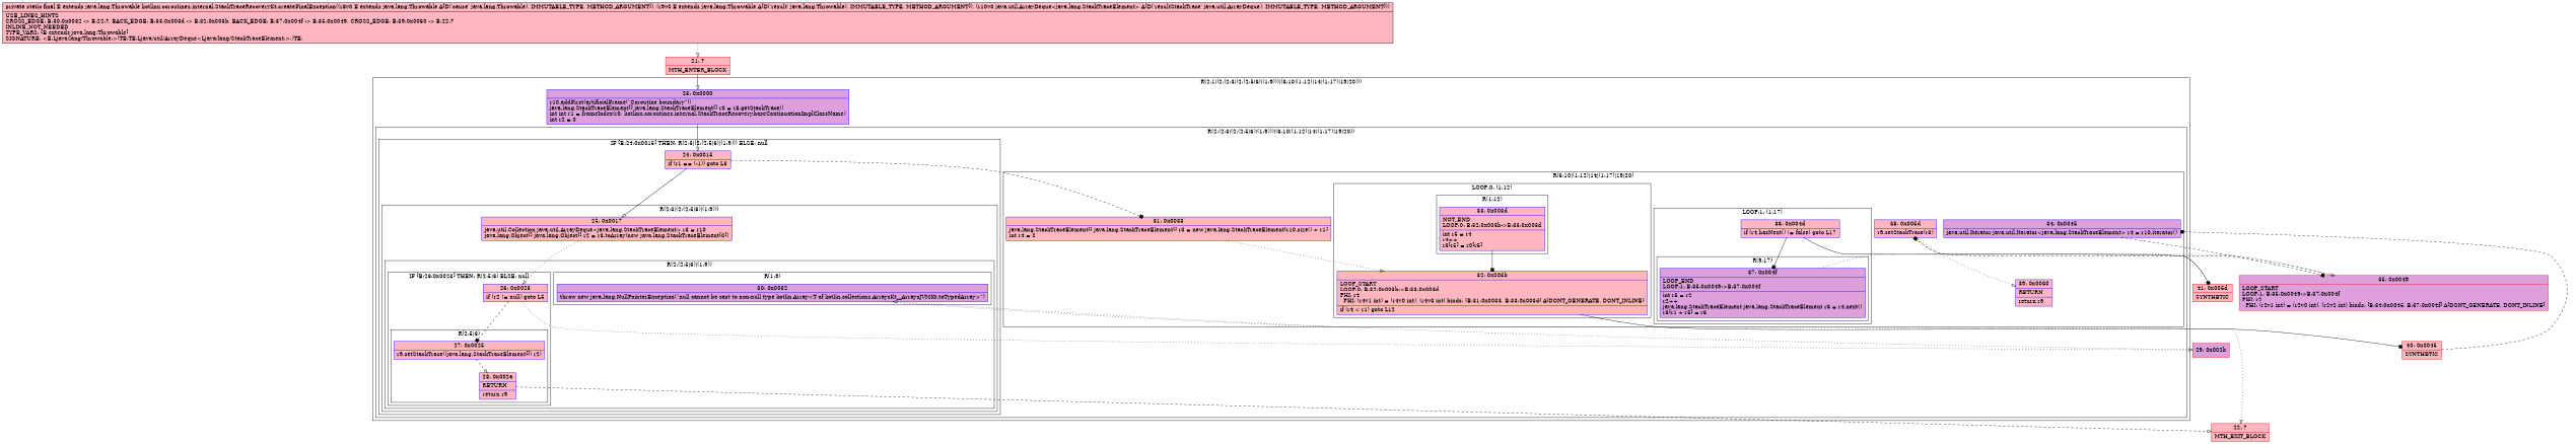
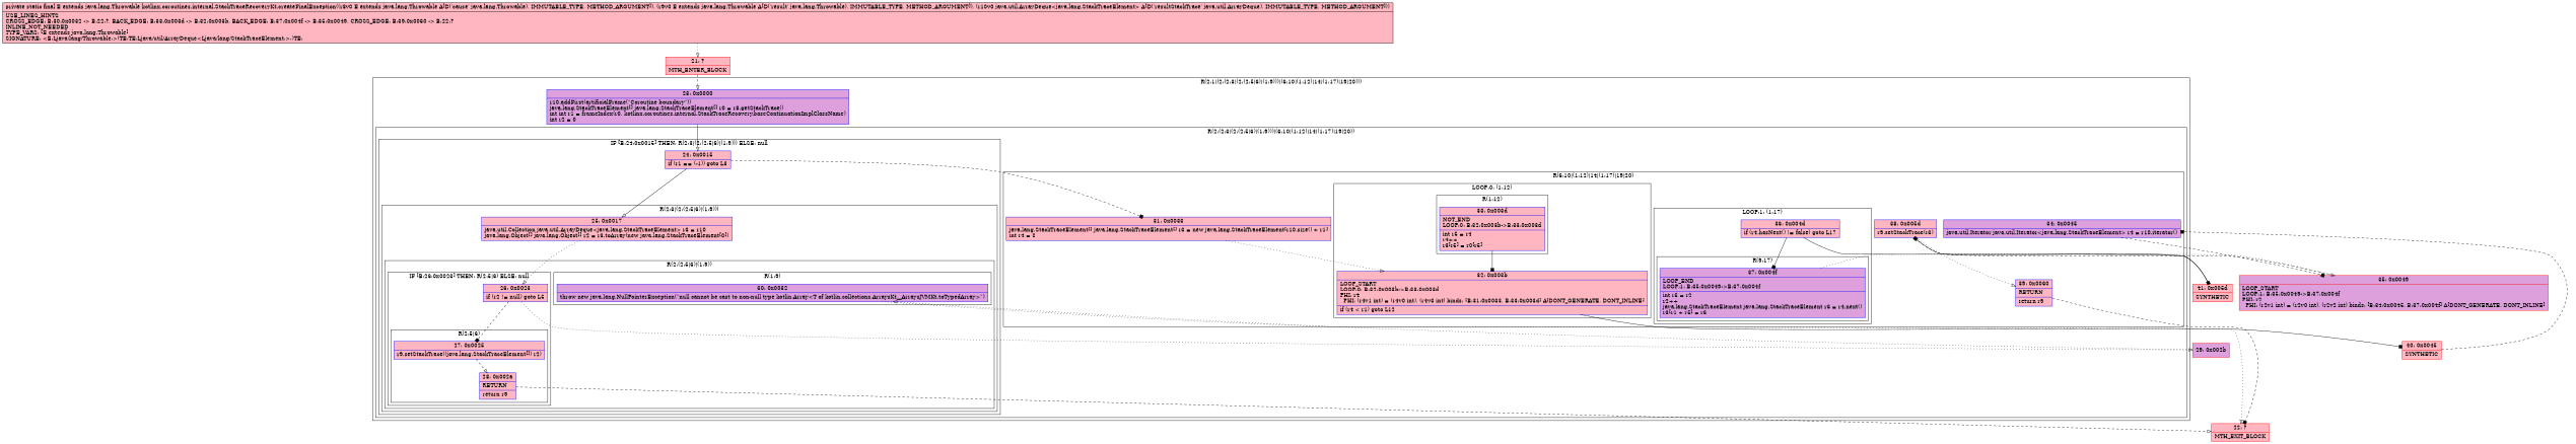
  digraph {
    node [color=blue fillcolor=lightpink shape=record style=filled]
    edge [arrowhead=onormal style=dashed]
    n1 [label="{27\:\ 0x0025|r9.setStackTrace((java.lang.StackTraceElement[]) r2)\l}"]
    n2 [label="{28\:\ 0x002a|RETURN\l|return r9\l}"]
    n3 [label="{26\:\ 0x0023|if (r2 != null) goto L5\l}"]
    n4 [fillcolor=plum label="{30\:\ 0x0032|throw new java.lang.NullPointerException(\"null cannot be cast to non\-null type kotlin.Array\<T of kotlin.collections.ArraysKt__ArraysJVMKt.toTypedArray\>\")\l}"]
    n5 [label="{25\:\ 0x0017|java.util.Collection java.util.ArrayDeque\<java.lang.StackTraceElement\> r3 = r10\ljava.lang.Object[] java.lang.Object[] r2 = r3.toArray(new java.lang.StackTraceElement[0])\l}"]
    n6 [label="{24\:\ 0x0015|if (r1 == (\-1)) goto L3\l}"]
    n7 [label="{33\:\ 0x003d|NOT_END\lLOOP:0: B:32:0x003b\-\>B:33:0x003d\l|int r5 = r4\lr4++\lr3[r5] = r0[r5]\l}"]
    n8 [label="{32\:\ 0x003b|LOOP_START\lLOOP:0: B:32:0x003b\-\>B:33:0x003d\lPHI: r4 \l  PHI: (r4v1 int) = (r4v0 int), (r4v3 int) binds: [B:31:0x0033, B:33:0x003d] A[DONT_GENERATE, DONT_INLINE]\l|if (r4 \< r1) goto L12\l}"]
    n9 [fillcolor=plum label="{37\:\ 0x004f|LOOP_END\lLOOP:1: B:35:0x0049\-\>B:37:0x004f\l|int r5 = r2\lr2++\ljava.lang.StackTraceElement java.lang.StackTraceElement r6 = r4.next()\lr3[r1 + r5] = r6\l}"]
    n10 [label="{36\:\ 0x004d|if (r4.hasNext() != false) goto L17\l}"]
    n11 [label="{31\:\ 0x0033|java.lang.StackTraceElement[] java.lang.StackTraceElement[] r3 = new java.lang.StackTraceElement[r10.size() + r1]\lint r4 = 0\l}"]
    n12 [fillcolor=plum label="{34\:\ 0x0045|java.util.Iterator java.util.Iterator\<java.lang.StackTraceElement\> r4 = r10.iterator()\l}"]
    n13 [label="{38\:\ 0x005d|r9.setStackTrace(r3)\l}"]
    n14 [label="{39\:\ 0x0060|RETURN\l|return r9\l}"]
    n15 [fillcolor=plum label="{23\:\ 0x0000|r10.addFirst(artificialFrame(\"Coroutine boundary\"))\ljava.lang.StackTraceElement[] java.lang.StackTraceElement[] r0 = r8.getStackTrace()\lint int r1 = frameIndex(r0, kotlinx.coroutines.internal.StackTraceRecovery.baseContinuationImplClassName)\lint r2 = 0\l}"]
    n16 [color=red label="{22\:\ ?|MTH_EXIT_BLOCK\l}"]
    n17 [color=red fillcolor=plum label="{29\:\ 0x002b}"]
    n18 [color=red label="{40\:\ 0x0045|SYNTHETIC\l}"]
    n19 [color=red fillcolor=plum label="{35\:\ 0x0049|LOOP_START\lLOOP:1: B:35:0x0049\-\>B:37:0x004f\lPHI: r2 \l  PHI: (r2v1 int) = (r2v0 int), (r2v2 int) binds: [B:34:0x0045, B:37:0x004f] A[DONT_GENERATE, DONT_INLINE]\l}"]
    n20 [color=red label="{41\:\ 0x005d|SYNTHETIC\l}"]
    n21 [color=red label="{21\:\ ?|MTH_ENTER_BLOCK\l}"]
    n22 [label="{private static final E extends java.lang.Throwable kotlinx.coroutines.internal.StackTraceRecoveryKt.createFinalException((r8v0 E extends java.lang.Throwable A[D('cause' java.lang.Throwable), IMMUTABLE_TYPE, METHOD_ARGUMENT]), (r9v0 E extends java.lang.Throwable A[D('result' java.lang.Throwable), IMMUTABLE_TYPE, METHOD_ARGUMENT]), (r10v0 java.util.ArrayDeque\<java.lang.StackTraceElement\> A[D('resultStackTrace' java.util.ArrayDeque), IMMUTABLE_TYPE, METHOD_ARGUMENT]))  | USE_LINES_HINTS\lCROSS_EDGE: B:30:0x0032 \-\> B:22:?, BACK_EDGE: B:33:0x003d \-\> B:32:0x003b, BACK_EDGE: B:37:0x004f \-\> B:35:0x0049, CROSS_EDGE: B:39:0x0060 \-\> B:22:?\lINLINE_NOT_NEEDED\lTYPE_VARS: [E extends java.lang.Throwable]\lSIGNATURE: \<E:Ljava\/lang\/Throwable;\>(TE;TE;Ljava\/util\/ArrayDeque\<Ljava\/lang\/StackTraceElement;\>;)TE;\l}" color=""]
    subgraph cluster_1 {
      label="R(2:1|(2:(2:3|(2:(2:5|6)|(1:9)))|(6:10|(1:12)|14|(1:17)|19|20)))"
      n15
      subgraph cluster_2 {
        label="R(2:(2:3|(2:(2:5|6)|(1:9)))|(6:10|(1:12)|14|(1:17)|19|20))"
        subgraph cluster_3 {
          label="IF [B:24:0x0015] THEN: R(2:3|(2:(2:5|6)|(1:9))) ELSE: null"
          n6
          subgraph cluster_4 {
            label="R(2:3|(2:(2:5|6)|(1:9)))"
            n5
            subgraph cluster_5 {
              label="R(2:(2:5|6)|(1:9))"
              subgraph cluster_6 {
                label="IF [B:26:0x0023] THEN: R(2:5|6) ELSE: null"
                n3
                subgraph cluster_7 {
                  label="R(2:5|6)"
                  n1
                  n2
                }
              }
              subgraph cluster_8 {
                label="R(1:9)"
                n4
              }
            }
          }
        }
        subgraph cluster_9 {
          label="R(6:10|(1:12)|14|(1:17)|19|20)"
          n11
          n12
          n13
          n14
          subgraph cluster_10 {
            label="LOOP:0: (1:12)"
            n8
            subgraph cluster_11 {
              label="R(1:12)"
              n7
            }
          }
          subgraph cluster_12 {
            label="LOOP:1: (1:17)"
            n10
            subgraph cluster_13 {
              label="R(9:17)"
              n9
            }
          }
        }
      }
    }
    n1 -> n2
    n2 -> n16
    n3 -> n1 [arrowhead=box]
    n3 -> n17 [style=dotted]
    n4 -> n16 [style=dotted]
    n5 -> n3 [style=dotted]
    n6 -> n5 [style=solid]
    n6 -> n11 [arrowhead=box]
    n7 -> n8 [arrowhead=box style=solid]
    n8 -> n18 [arrowhead=box style=solid]
    n9 -> n19 [style=dotted]
    n10 -> n9 [arrowhead=box style=solid]
    n10 -> n20 [arrowhead=box style=solid]
    n11 -> n8 [style=dotted]
    n12 -> n19 [arrowhead=box]
    n13 -> n14 [style=dotted]
+   n14 -> n16 [arrowhead=box]
    n15 -> n6 [style=solid]
    n17 -> n4 [style=dotted]
    n18 -> n12 [arrowhead=box]
    n19 -> n13
-   n20 -> n13 [arrowhead=box style=dotted]
-   n21 -> n15 [style=solid]
+   n20 -> n13 [arrowhead=box style=solid]
+   n21 -> n15
    n22 -> n21 [style=dotted]
  }
